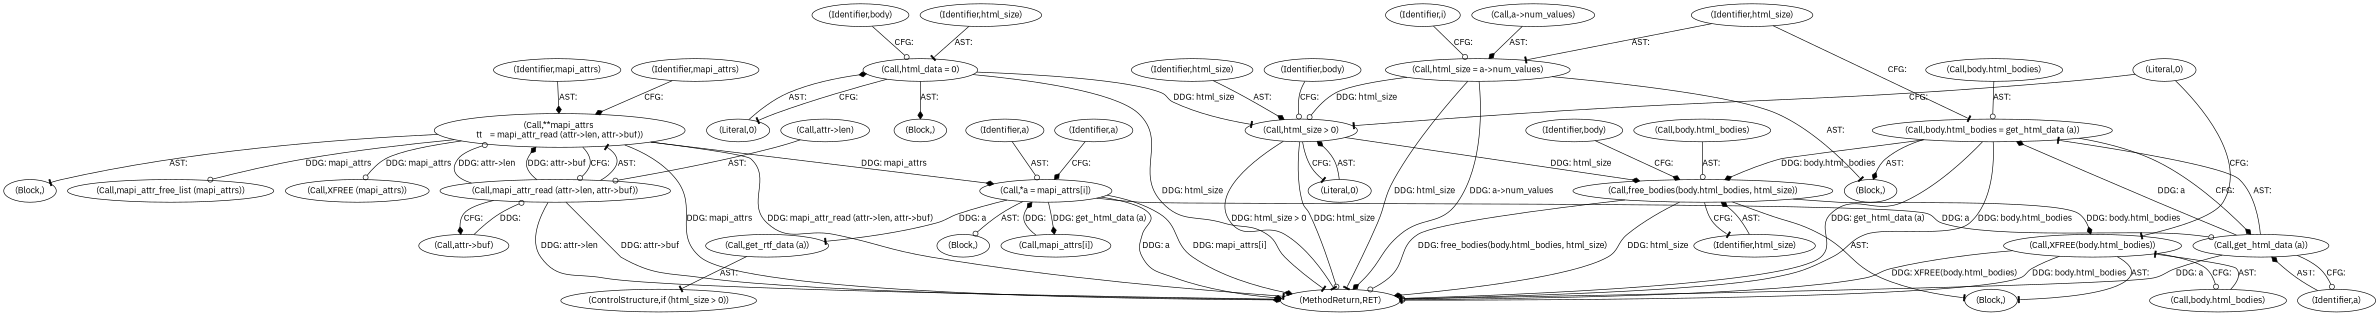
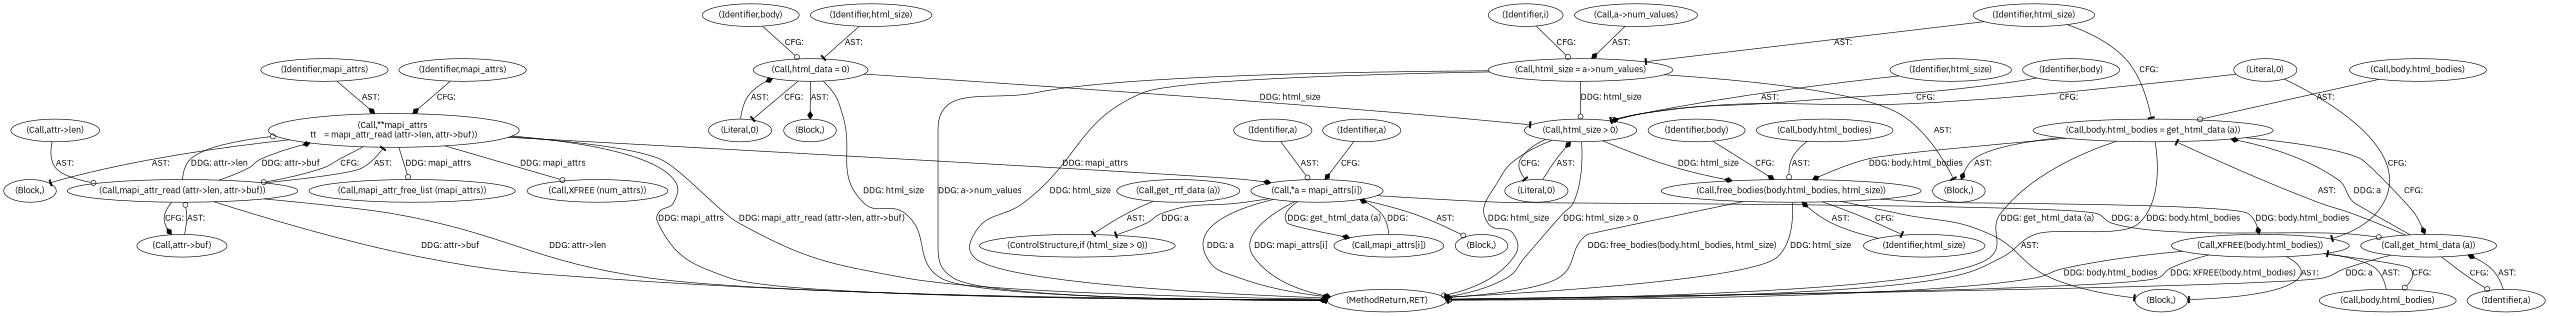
  digraph {
    fontname="IBM Plex Sans"
    node [fontname="IBM Plex Sans"]
    edge [arrowhead=diamond fontname="IBM Plex Sans"]
    n1 [label="(Call,free_bodies(body.html_bodies, html_size))"]
    n2 [label="(Call,XFREE(body.html_bodies))"]
    n3 [label="(Identifier,html_size)"]
    n4 [label="(Block,)"]
    n5 [label="(MethodReturn,RET)"]
    n6 [label="(Call,body.html_bodies)"]
    n7 [label="(Call,body.html_bodies = get_html_data (a))"]
    n8 [label="(Call,get_html_data (a))"]
    n9 [label="(Block,)"]
    n10 [label="(Identifier,a)"]
    n11 [label="(Call,*a = mapi_attrs[i])"]
    n12 [label="(Call,get_rtf_data (a))"]
    n13 [label="(Call,mapi_attrs[i])"]
    n14 [label="(Block,)"]
    n15 [label="(ControlStructure,if (html_size > 0))"]
    n16 [label="(Call,**mapi_attrs \n\t\t    = mapi_attr_read (attr->len, attr->buf))"]
    n17 [label="(Call,mapi_attr_read (attr->len, attr->buf))"]
    n18 [label="(Block,)"]
    n19 [label="(Call,mapi_attr_free_list (mapi_attrs))"]
-   n20 [label="(Call,XFREE (mapi_attrs))"]
+   n20 [label="(Call,XFREE (num_attrs))"]
    n21 [label="(Call,attr->buf)"]
    n22 [label="(Call,html_size > 0)"]
    n23 [label="(Literal,0)"]
    n24 [label="(Call,html_data = 0)"]
    n25 [label="(Literal,0)"]
    n26 [label="(Block,)"]
    n27 [label="(Call,html_size = a->num_values)"]
    n28 [label="(Call,a->num_values)"]
    n29 [label="(Identifier,body)"]
    n30 [label="(Identifier,html_size)"]
    n31 [label="(Identifier,a)"]
    n32 [label="(Identifier,a)"]
    n33 [label="(Identifier,mapi_attrs)"]
    n34 [label="(Identifier,i)"]
    n35 [label="(Call,attr->len)"]
    n36 [label="(Identifier,html_size)"]
    n37 [label="(Identifier,body)"]
    n38 [label="(Call,body.html_bodies)"]
    n39 [label="(Call,body.html_bodies)"]
    n40 [label="(Identifier,mapi_attrs)"]
    n41 [label="(Identifier,html_size)"]
    n42 [label="(Identifier,body)"]
    n43 [label="(Literal,0)"]
    n1 -> n2 [label="DDG: body.html_bodies"]
    n1 -> n3 [arrowhead=tee label="CFG: "]
    n1 -> n4 [arrowhead=tee label="AST: "]
    n1 -> n5 [arrowhead=odot label="DDG: free_bodies(body.html_bodies, html_size)"]
    n1 -> n5 [label="DDG: html_size"]
    n2 -> n4 [arrowhead=tee label="AST: "]
    n2 -> n5 [arrowhead=tee label="DDG: body.html_bodies"]
    n2 -> n5 [arrowhead=odot label="DDG: XFREE(body.html_bodies)"]
    n2 -> n6 [arrowhead=odot label="CFG: "]
    n3 -> n1 [label="AST: "]
    n6 -> n2 [arrowhead=tee label="AST: "]
    n7 -> n1 [label="DDG: body.html_bodies"]
    n7 -> n5 [arrowhead=tee label="DDG: get_html_data (a)"]
    n7 -> n5 [arrowhead=odot label="DDG: body.html_bodies"]
    n7 -> n8 [label="CFG: "]
    n7 -> n9 [label="AST: "]
    n8 -> n5 [arrowhead=tee label="DDG: a"]
    n8 -> n7 [arrowhead=tee label="AST: "]
    n8 -> n7 [label="DDG: a"]
    n8 -> n10 [arrowhead=odot label="CFG: "]
    n10 -> n8 [label="AST: "]
    n11 -> n5 [label="DDG: a"]
    n11 -> n5 [label="DDG: mapi_attrs[i]"]
    n11 -> n8 [arrowhead=odot label="DDG: a"]
-   n11 -> n12 [arrowhead=tee label="DDG: a"]
+   n11 -> n15 [arrowhead=tee label="DDG: a"]
    n11 -> n13 [label="DDG: get_html_data (a)"]
    n11 -> n14 [arrowhead=odot label="AST: "]
    n12 -> n15 [arrowhead=tee label="AST: "]
    n13 -> n11 [label="DDG: "]
    n16 -> n5 [label="DDG: mapi_attrs"]
    n16 -> n5 [arrowhead=tee label="DDG: mapi_attr_read (attr->len, attr->buf)"]
    n16 -> n11 [label="DDG: mapi_attrs"]
    n16 -> n17 [arrowhead=odot label="CFG: "]
    n16 -> n18 [arrowhead=tee label="AST: "]
    n16 -> n19 [arrowhead=odot label="DDG: mapi_attrs"]
    n16 -> n20 [arrowhead=odot label="DDG: mapi_attrs"]
    n17 -> n5 [arrowhead=odot label="DDG: attr->len"]
    n17 -> n5 [arrowhead=odot label="DDG: attr->buf"]
    n17 -> n16 [arrowhead=tee label="AST: "]
    n17 -> n16 [arrowhead=odot label="DDG: attr->len"]
    n17 -> n16 [label="DDG: attr->buf"]
    n17 -> n21 [label="CFG: "]
-   n21 -> n17 [arrowhead=odot label="DDG: "]
+   n21 -> n17 [arrowhead=odot label="AST: "]
    n22 -> n1 [label="DDG: html_size"]
    n22 -> n5 [arrowhead=odot label="DDG: html_size"]
    n22 -> n5 [arrowhead=tee label="DDG: html_size > 0"]
    n22 -> n23 [arrowhead=tee label="CFG: "]
    n23 -> n22 [label="AST: "]
    n24 -> n5 [arrowhead=tee label="DDG: html_size"]
    n24 -> n22 [arrowhead=tee label="DDG: html_size"]
    n24 -> n25 [arrowhead=tee label="CFG: "]
    n24 -> n26 [label="AST: "]
    n25 -> n24 [label="AST: "]
    n27 -> n5 [label="DDG: a->num_values"]
    n27 -> n5 [arrowhead=tee label="DDG: html_size"]
    n27 -> n9 [arrowhead=tee label="AST: "]
    n27 -> n22 [arrowhead=odot label="DDG: html_size"]
    n28 -> n27 [label="AST: "]
    n29 -> n24 [arrowhead=odot label="CFG: "]
    n30 -> n7 [arrowhead=tee label="CFG: "]
    n30 -> n27 [arrowhead=tee label="AST: "]
    n31 -> n11 [arrowhead=odot label="AST: "]
    n32 -> n11 [label="CFG: "]
    n33 -> n16 [label="AST: "]
    n34 -> n27 [arrowhead=odot label="CFG: "]
    n35 -> n17 [arrowhead=odot label="AST: "]
    n36 -> n22 [label="AST: "]
    n37 -> n1 [label="CFG: "]
    n38 -> n7 [arrowhead=odot label="AST: "]
    n39 -> n1 [arrowhead=odot label="AST: "]
    n40 -> n16 [label="CFG: "]
    n41 -> n24 [arrowhead=tee label="AST: "]
    n42 -> n22 [arrowhead=odot label="CFG: "]
    n43 -> n2 [arrowhead=tee label="CFG: "]
    n43 -> n22 [arrowhead=tee label="CFG: "]
  }
